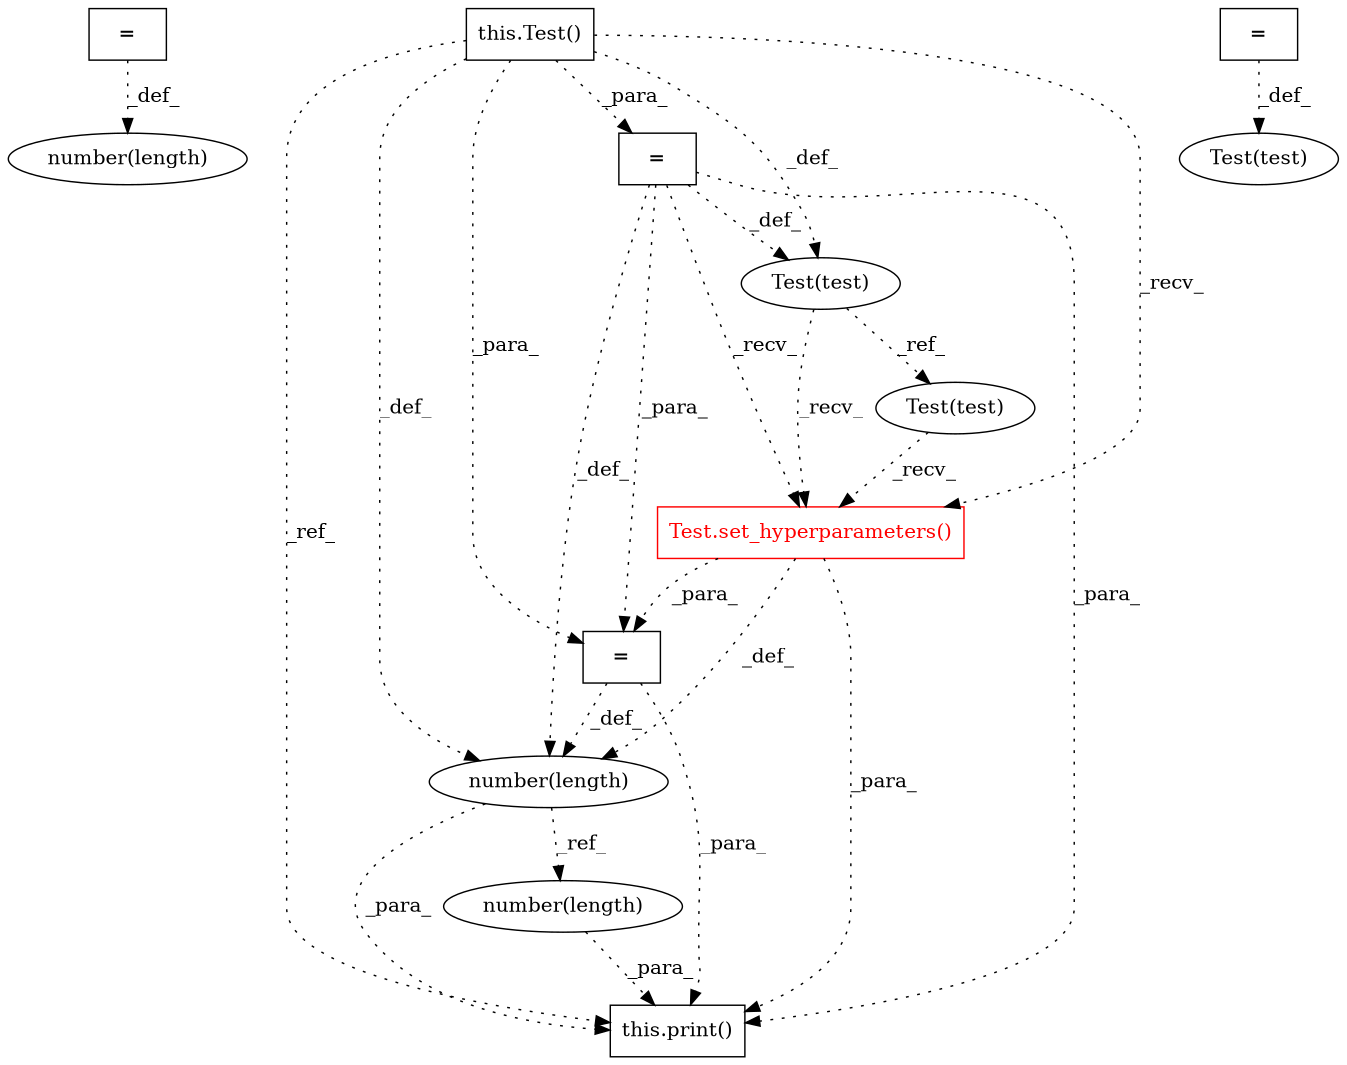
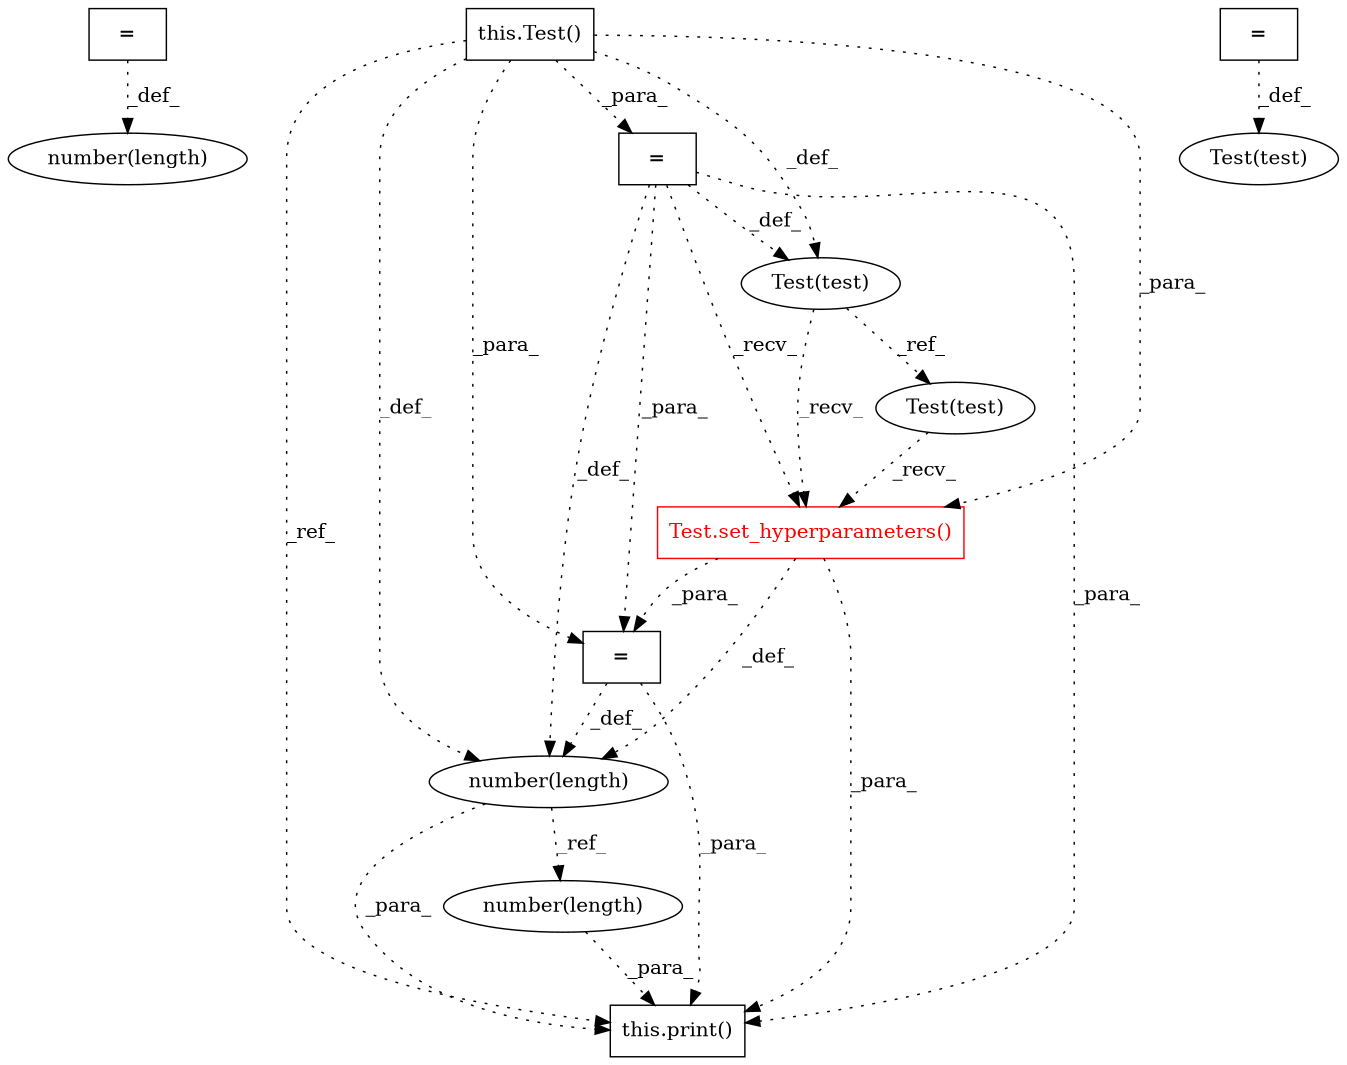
  digraph {
    node [shape=box]
    edge [style=dotted]
    n1 [label="number(length)" shape=ellipse]
    n2 [label="number(length)" shape=ellipse]
    n3 [label="number(length)" shape=ellipse]
    n4 [label="this.print()"]
    n5 [label="="]
    n6 [label="Test(test)" shape=ellipse]
    n7 [label="Test(test)" shape=ellipse]
    n8 [label="Test(test)" shape=ellipse]
    n9 [color=red fontcolor=red label="Test.set_hyperparameters()"]
    n10 [label="="]
    n11 [label="="]
    n12 [label="this.Test()"]
    n13 [label="="]
    n2 -> n3 [label=_ref_]
    n2 -> n4 [label=_para_]
    n3 -> n4 [label=_para_]
    n5 -> n1 [label=_def_]
    n7 -> n8 [label=_ref_]
    n7 -> n9 [label=_recv_]
    n8 -> n9 [label=_recv_]
    n9 -> n2 [label=_def_]
    n9 -> n4 [label=_para_]
    n9 -> n10 [label=_para_]
    n10 -> n2 [label=_def_]
    n10 -> n4 [label=_para_]
    n11 -> n6 [label=_def_]
    n12 -> n2 [label=_def_]
    n12 -> n4 [label=_ref_]
    n12 -> n7 [label=_def_]
-   n12 -> n9 [label=_recv_]
+   n12 -> n9 [label=_para_]
    n12 -> n10 [label=_para_]
    n12 -> n13 [label=_para_]
    n13 -> n2 [label=_def_]
    n13 -> n4 [label=_para_]
    n13 -> n7 [label=_def_]
    n13 -> n9 [label=_recv_]
    n13 -> n10 [label=_para_]
  }
